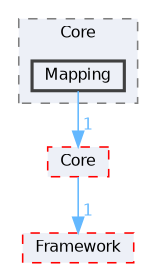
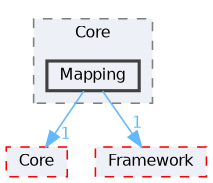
  digraph {
    compound=true
    node [color=red fillcolor="#edf0f7" fontname=Helvetica fontsize=10 shape=box style="filled,dashed"]
    edge [color=steelblue1 fontcolor=steelblue1 fontname=Helvetica fontsize=10 headlabel=1 labeldistance=1.5 labelfontname=Helvetica labelfontsize=10]
    n1 [color=grey25 height=0.2 label=Mapping style="filled,bold" width=0.4]
    n2 [height=0.2 label=Core width=0.4]
    n3 [height=0.2 label=Framework width=0.4]
    subgraph cluster_1 {
      bgcolor="#edf0f7"
      fontname=Helvetica
      fontsize=10
      label=Core
      pencolor=grey50
      style="filled,dashed"
      n1
    }
    n1 -> n2
-   n2 -> n3
+   n1 -> n3
  }
